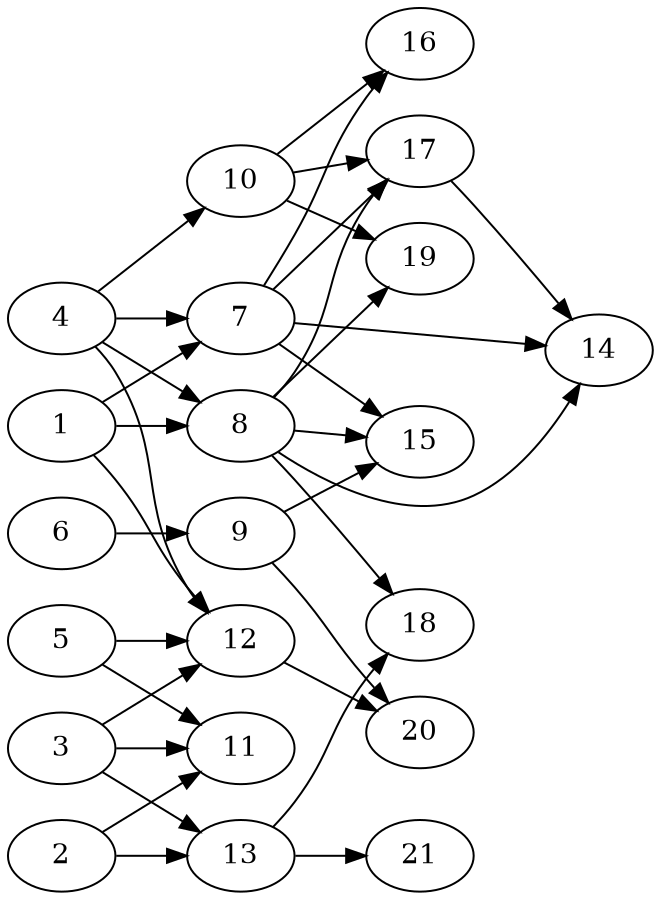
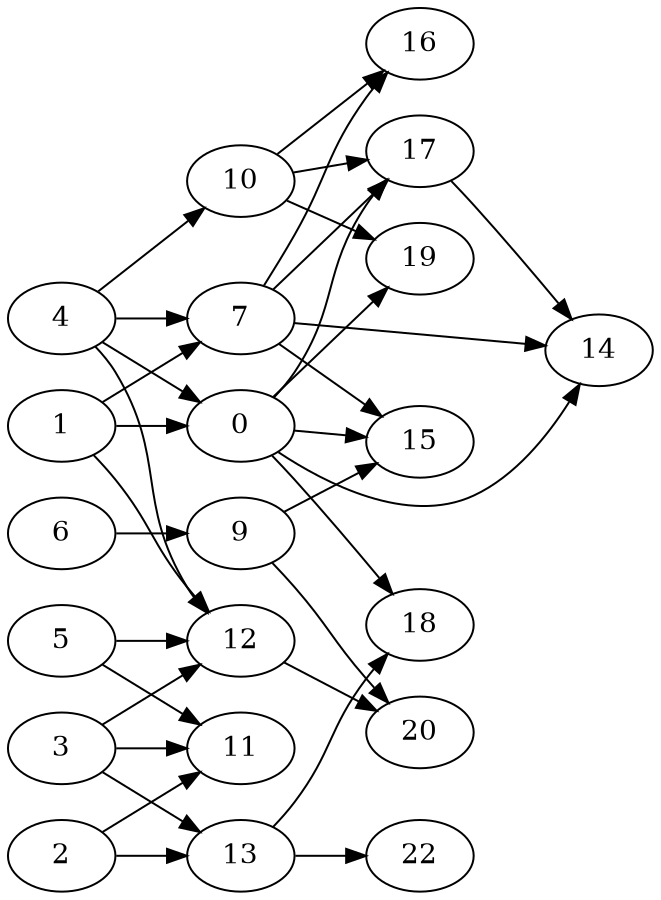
  digraph {
    rankdir=LR
    node [alpha=0.04]
    1 [alpha=0.07 expect_size=2109555088161767424000]
    7 [expect_size=11848958513278742]
-   8 [alpha=0.03 expect_size=198043196052274336]
+   8 [alpha=0.03 expect_size=198043196052274336 label=0]
    12 [alpha=0.11 expect_size=1540791211420991619072]
    14 [alpha=0.08 expect_size=935115376582397]
    15 [alpha=0.07 expect_size=1063707090047870]
    16 [alpha=0.06 expect_size=1529954696102651392]
    17 [expect_size=23713636304448920]
    18 [alpha=0.03 expect_size=19069567308867092]
    19 [expect_size=2939008618840274]
    20 [alpha=0.08 expect_size=26393083205966776]
    2 [expect_size=49054388857229800]
    11 [alpha=0.20 expect_size=2018097169352245]
    13 [alpha=0.08 expect_size=574662568807236352]
-   21 [alpha=0.19 expect_size=1908928170196587249664]
+   21 [alpha=0.19 expect_size=1908928170196587249664 label=22]
    3 [alpha=0.07 expect_size=736326232767813504]
    4 [expect_size=776707840243924992000]
    10 [alpha=0.05 expect_size=1559928186302944256]
    5 [alpha=0.15 expect_size=1162018330059781888]
    6 [alpha=0.11 expect_size=1560816527343972096]
    9 [alpha=0.08 expect_size=416829236202912612352]
    1 -> 7
    1 -> 8
    1 -> 12
    7 -> 14
    7 -> 15
    7 -> 16
    7 -> 17
    8 -> 14
    8 -> 15
    8 -> 17
    8 -> 18
    8 -> 19
    12 -> 20
    17 -> 14
    2 -> 11
    2 -> 13
    13 -> 18
    13 -> 21
    3 -> 12
    3 -> 11
    3 -> 13
    4 -> 7
    4 -> 8
    4 -> 12
    4 -> 10
    10 -> 16
    10 -> 17
    10 -> 19
    5 -> 12
    5 -> 11
    6 -> 9
    9 -> 15
    9 -> 20
  }
